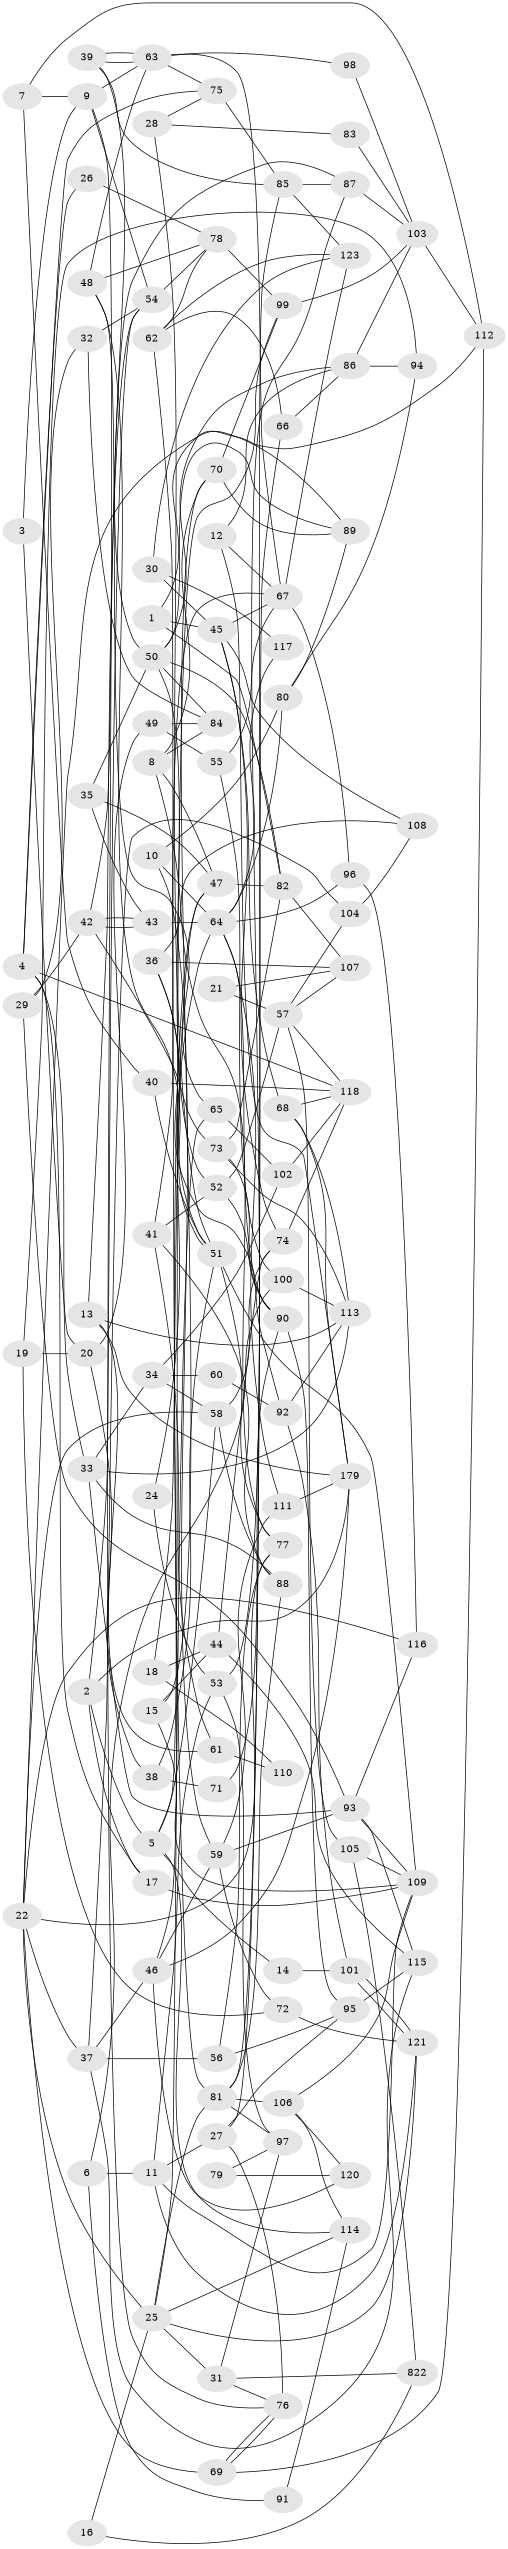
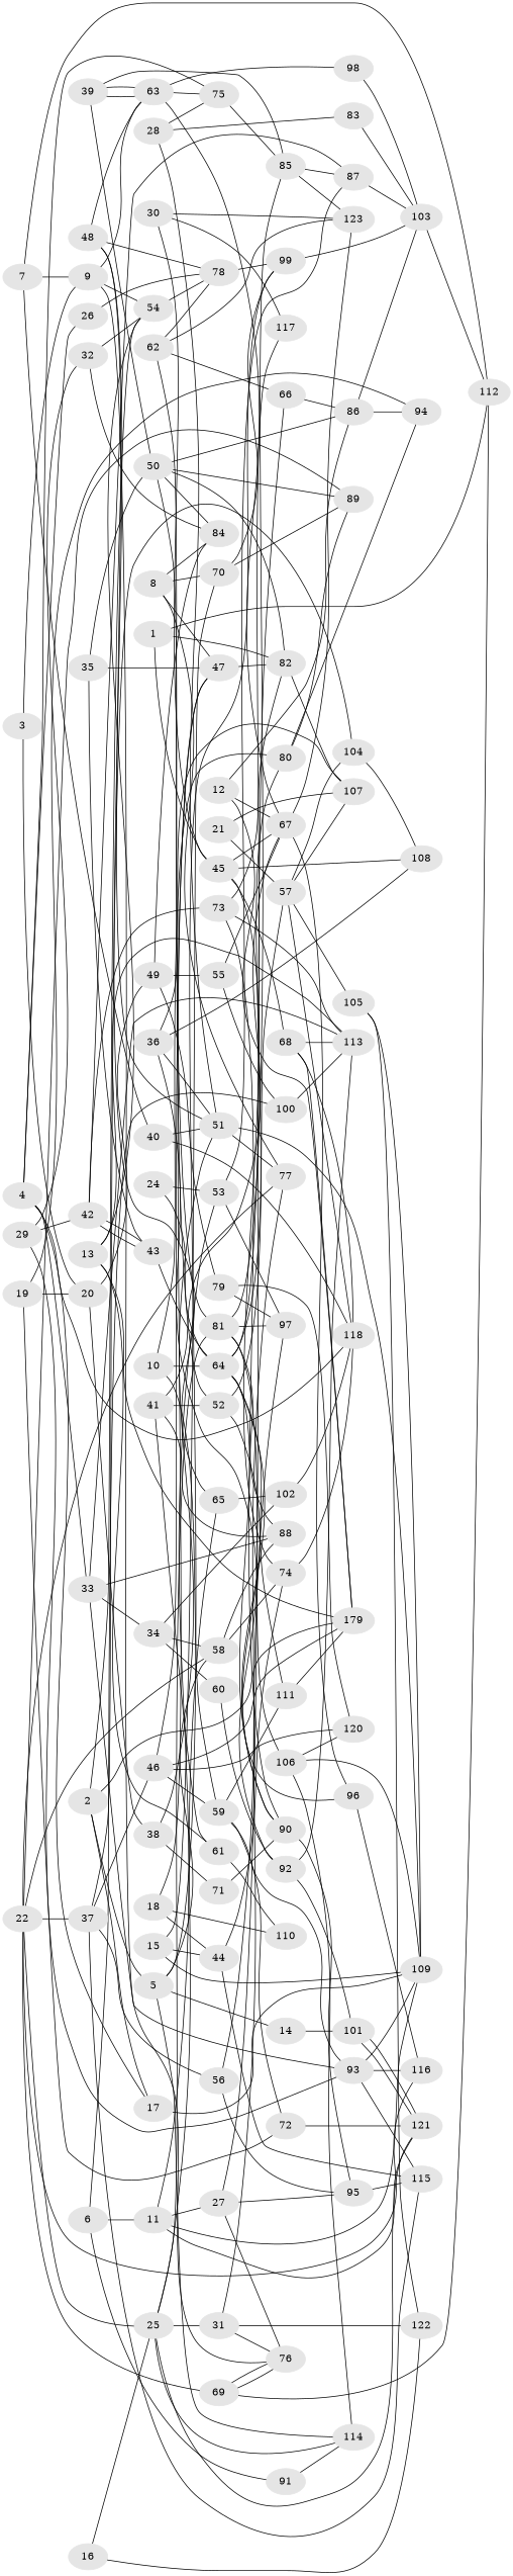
  graph {
    rankdir=LR
    node [color=gray90 style=filled]
    1
    45
    82
    112
    67
    108
    74
    68
    107
    2
    5
    17
    54
    n14 [label=179]
    14
    58
    99
    114
    109
    78
    3
    9
    20
    63
    76
    38
    49
    4
    26
    33
    75
    118
    113
    93
    34
    88
    85
    101
    103
    6
    11
    91
    100
    27
    53
    121
    7
    40
    51
    8
    47
    70
    77
    84
    89
    98
    10
    59
    64
    80
    72
    111
    117
    90
    96
    94
    66
    95
    97
    87
    12
    86
    123
    13
    61
    110
    15
    44
    115
    16
    25
-   122 [label=822]
+   122
    31
    65
    81
    18
    19
    71
    79
    55
    21
    57
    104
    105
    22
    37
    69
    116
    46
    56
    120
    24
    102
    106
    28
    83
    29
    32
    42
    43
    73
    30
    60
    92
    35
    50
    52
    36
    39
    41
    48
    62
    1 -- 45
    1 -- 82
    1 -- 112
    45 -- 67
    45 -- 108
    45 -- 74
    45 -- 68
    82 -- 107
    67 -- 96
    67 -- 123
    74 -- 118
    68 -- n14
    68 -- 118
    68 -- 113
    2 -- 5
    2 -- 17
    2 -- 54
    2 -- n14
    5 -- 14
    5 -- 58
    5 -- 99
    5 -- 114
    17 -- 109
    54 -- 78
    14 -- 101
    58 -- 74
    58 -- 88
    99 -- 103
    78 -- 99
    3 -- 9
    3 -- 20
    9 -- 54
    9 -- 63
    9 -- 76
    20 -- 38
    20 -- 49
    63 -- 67
    63 -- 75
    63 -- 98
    38 -- 51
    38 -- 71
    49 -- 84
+   49 -- 79
    49 -- 55
    4 -- 17
    4 -- 26
    4 -- 33
    4 -- 75
    4 -- 118
    26 -- 78
    33 -- 113
    33 -- 93
    33 -- 34
    33 -- 88
    75 -- 85
    93 -- 109
    93 -- 115
    93 -- 116
    34 -- 58
    34 -- 102
    34 -- 60
    85 -- 87
    85 -- 123
    101 -- 121
    101 -- 121
    103 -- 112
    6 -- 11
    6 -- 91
    6 -- 100
    11 -- 109
    11 -- 27
    11 -- 53
    11 -- 121
    91 -- 114
    100 -- 113
    27 -- 76
    27 -- 66
    27 -- 95
    53 -- 97
    53 -- 87
    7 -- 112
    7 -- 9
    7 -- 40
    40 -- 118
    40 -- 51
    51 -- 109
    51 -- 77
    8 -- 47
    8 -- 70
    8 -- 77
    8 -- 84
    47 -- 82
    70 -- 99
    70 -- 89
    98 -- 103
    10 -- 59
    10 -- 64
    10 -- 80
    59 -- 93
    59 -- 72
    59 -- 111
    64 -- 80
    64 -- 111
    64 -- 117
    64 -- 90
    64 -- 96
    80 -- 89
    80 -- 94
    72 -- 121
    111 -- n14
    90 -- 95
    96 -- 116
    66 -- 86
    95 -- 115
    87 -- 103
    12 -- 67
    12 -- n14
    12 -- 86
    86 -- 103
    86 -- 94
    13 -- 54
    13 -- n14
    13 -- 113
    13 -- 61
    61 -- 110
    15 -- 109
    15 -- 70
    15 -- 44
    44 -- 74
    44 -- 115
    16 -- 25
    16 -- 122
    25 -- 114
    25 -- 121
    25 -- 31
    25 -- 65
    25 -- 81
    31 -- 76
    31 -- 97
    31 -- 122
    65 -- 102
    81 -- 88
    81 -- 85
    81 -- 97
    81 -- 106
    18 -- 47
    18 -- 110
    18 -- 44
    19 -- 20
    19 -- 72
    19 -- 94
    71 -- 90
    79 -- 97
    79 -- 120
    55 -- 67
    55 -- 100
    21 -- 107
    21 -- 57
    57 -- 107
    57 -- 118
    57 -- 104
    57 -- 105
    104 -- 108
    105 -- 109
    105 -- 122
    22 -- 58
    22 -- 77
    22 -- 89
    22 -- 25
    22 -- 37
    22 -- 69
    22 -- 116
    37 -- 115
    37 -- 104
    37 -- 46
    37 -- 56
    69 -- 112
    69 -- 76
    69 -- 76
    46 -- n14
    46 -- 47
    46 -- 59
    46 -- 120
    56 -- 77
    56 -- 95
    24 -- 53
    24 -- 64
    102 -- 118
    106 -- 114
    106 -- 109
    106 -- 120
    28 -- 75
    28 -- 51
    28 -- 83
    83 -- 103
    29 -- 93
    29 -- 32
    29 -- 42
    32 -- 54
    32 -- 84
    42 -- 87
    42 -- 43
    42 -- 43
    42 -- 73
    43 -- 64
    73 -- 82
    73 -- 113
    73 -- 90
    30 -- 45
    30 -- 117
    30 -- 123
    60 -- 92
    92 -- 113
    92 -- 101
    35 -- 47
    35 -- 43
    35 -- 50
    50 -- 82
    50 -- 84
    50 -- 89
    50 -- 86
    50 -- 52
    52 -- 90
    52 -- 57
    36 -- 108
    36 -- 107
    36 -- 51
    36 -- 92
    39 -- 63
    39 -- 63
    39 -- 85
    39 -- 50
    41 -- 67
    41 -- 88
    41 -- 61
    41 -- 52
    48 -- 78
    48 -- 63
    48 -- 51
    48 -- 65
    62 -- 78
    62 -- 66
    62 -- 123
    62 -- 81
  }
